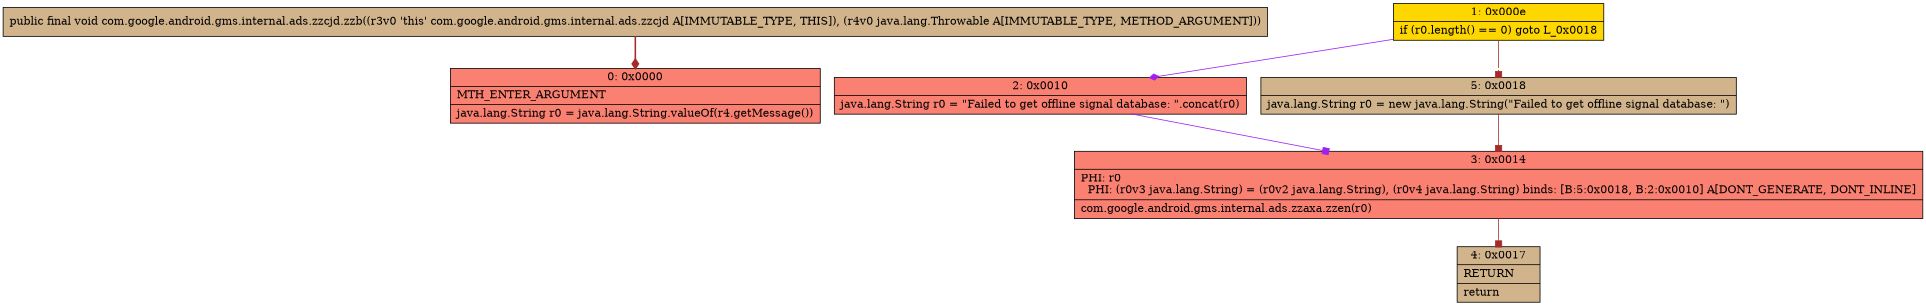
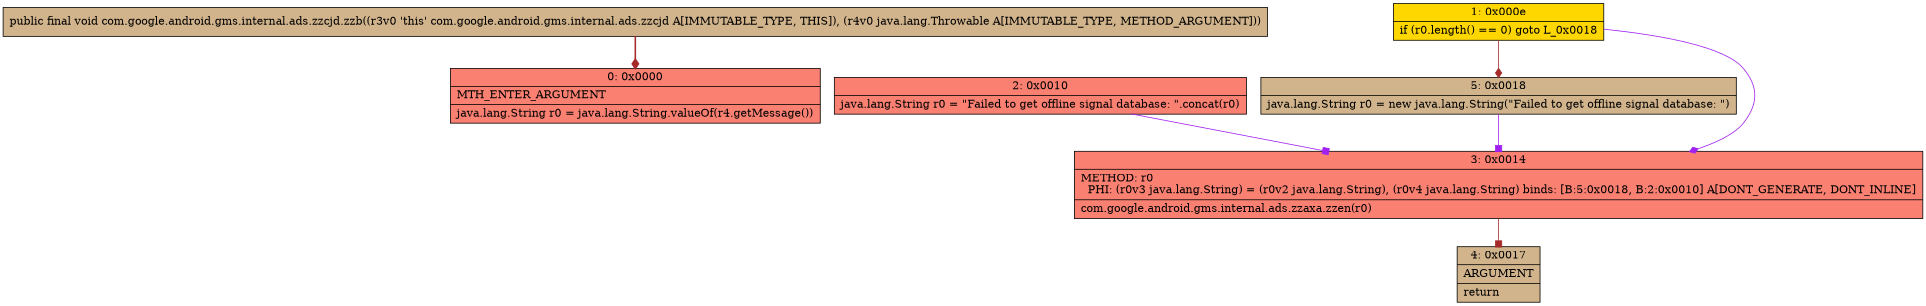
  digraph {
    node [fillcolor=salmon shape=record style=filled]
    edge [arrowhead=diamond color=brown style=solid]
    n1 [label="{0\:\ 0x0000|MTH_ENTER_ARGUMENT\l|java.lang.String r0 = java.lang.String.valueOf(r4.getMessage())\l}"]
    n2 [fillcolor=gold label="{1\:\ 0x000e|if (r0.length() == 0) goto L_0x0018\l}"]
    n3 [label="{2\:\ 0x0010|java.lang.String r0 = \"Failed to get offline signal database: \".concat(r0)\l}"]
    n4 [fillcolor=tan label="{5\:\ 0x0018|java.lang.String r0 = new java.lang.String(\"Failed to get offline signal database: \")\l}"]
-   n5 [label="{3\:\ 0x0014|PHI: r0 \l  PHI: (r0v3 java.lang.String) = (r0v2 java.lang.String), (r0v4 java.lang.String) binds: [B:5:0x0018, B:2:0x0010] A[DONT_GENERATE, DONT_INLINE]\l|com.google.android.gms.internal.ads.zzaxa.zzen(r0)\l}"]
-   n6 [fillcolor=tan label="{4\:\ 0x0017|RETURN\l|return\l}"]
+   n5 [label="{3\:\ 0x0014|METHOD: r0 \l  PHI: (r0v3 java.lang.String) = (r0v2 java.lang.String), (r0v4 java.lang.String) binds: [B:5:0x0018, B:2:0x0010] A[DONT_GENERATE, DONT_INLINE]\l|com.google.android.gms.internal.ads.zzaxa.zzen(r0)\l}"]
+   n6 [fillcolor=tan label="{4\:\ 0x0017|ARGUMENT\l|return\l}"]
    n7 [fillcolor=tan label="{public final void com.google.android.gms.internal.ads.zzcjd.zzb((r3v0 'this' com.google.android.gms.internal.ads.zzcjd A[IMMUTABLE_TYPE, THIS]), (r4v0 java.lang.Throwable A[IMMUTABLE_TYPE, METHOD_ARGUMENT])) }"]
-   n2 -> n3 [color=purple]
-   n2 -> n4 [arrowhead=box]
+   n2 -> n5 [color=purple]
+   n2 -> n4
    n3 -> n5 [arrowhead=box color=purple]
-   n4 -> n5 [arrowhead=box]
+   n4 -> n5 [arrowhead=box color=purple]
    n5 -> n6 [arrowhead=box]
    n7 -> n1 [style=bold]
  }
